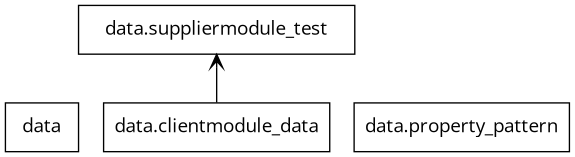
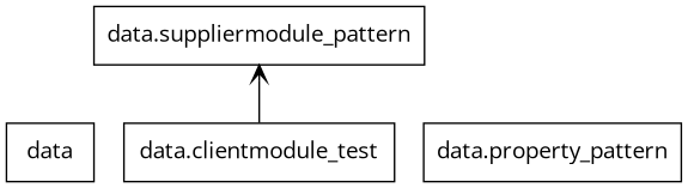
  digraph {
    rankdir=BT
    fontname="Open Sans"
    node [color=black shape=box style=solid fontname="Open Sans"]
    n1 [label=data]
-   n2 [label="data.clientmodule_data"]
-   n3 [label="data.suppliermodule_test"]
+   n2 [label="data.clientmodule_test"]
+   n3 [label="data.suppliermodule_pattern"]
    n4 [label="data.property_pattern"]
    n2 -> n3 [arrowhead=open arrowtail=none fontname="Open Sans"]
  }
